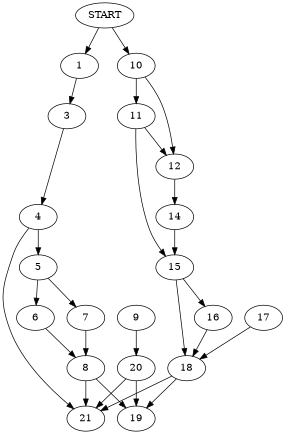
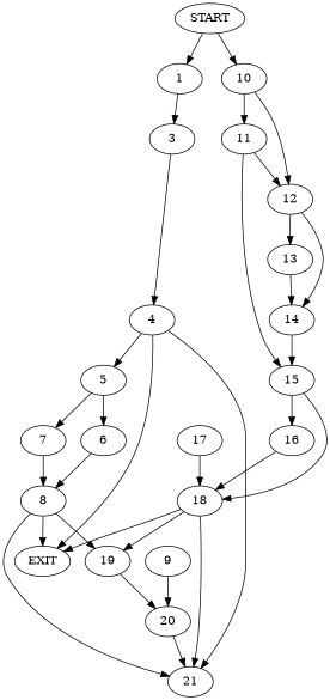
  digraph {
    n1 [label=START]
    1
    10
    3
    11
    12
    4
    5
    21
+   n10 [label=EXIT]
    6
    7
    8
    19
    9
    20
    15
+   13
    14
    16
    18
    17
    n1 -> 1
    n1 -> 10
    1 -> 3
    10 -> 11
    10 -> 12
    3 -> 4
    11 -> 12
    11 -> 15
+   12 -> 13
    12 -> 14
    4 -> 5
    4 -> 21 [tailport=s2]
+   4 -> n10
    5 -> 6
    5 -> 7
    6 -> 8
    7 -> 8
    8 -> 21 [tailport=s2]
+   8 -> n10
    8 -> 19
-   20 -> 19
+   19 -> 20
    9 -> 20
    20 -> 21
    15 -> 16
    15 -> 18
+   13 -> 14
    14 -> 15
    16 -> 18
    18 -> 21 [tailport=s2]
+   18 -> n10
    18 -> 19
    17 -> 18
  }
